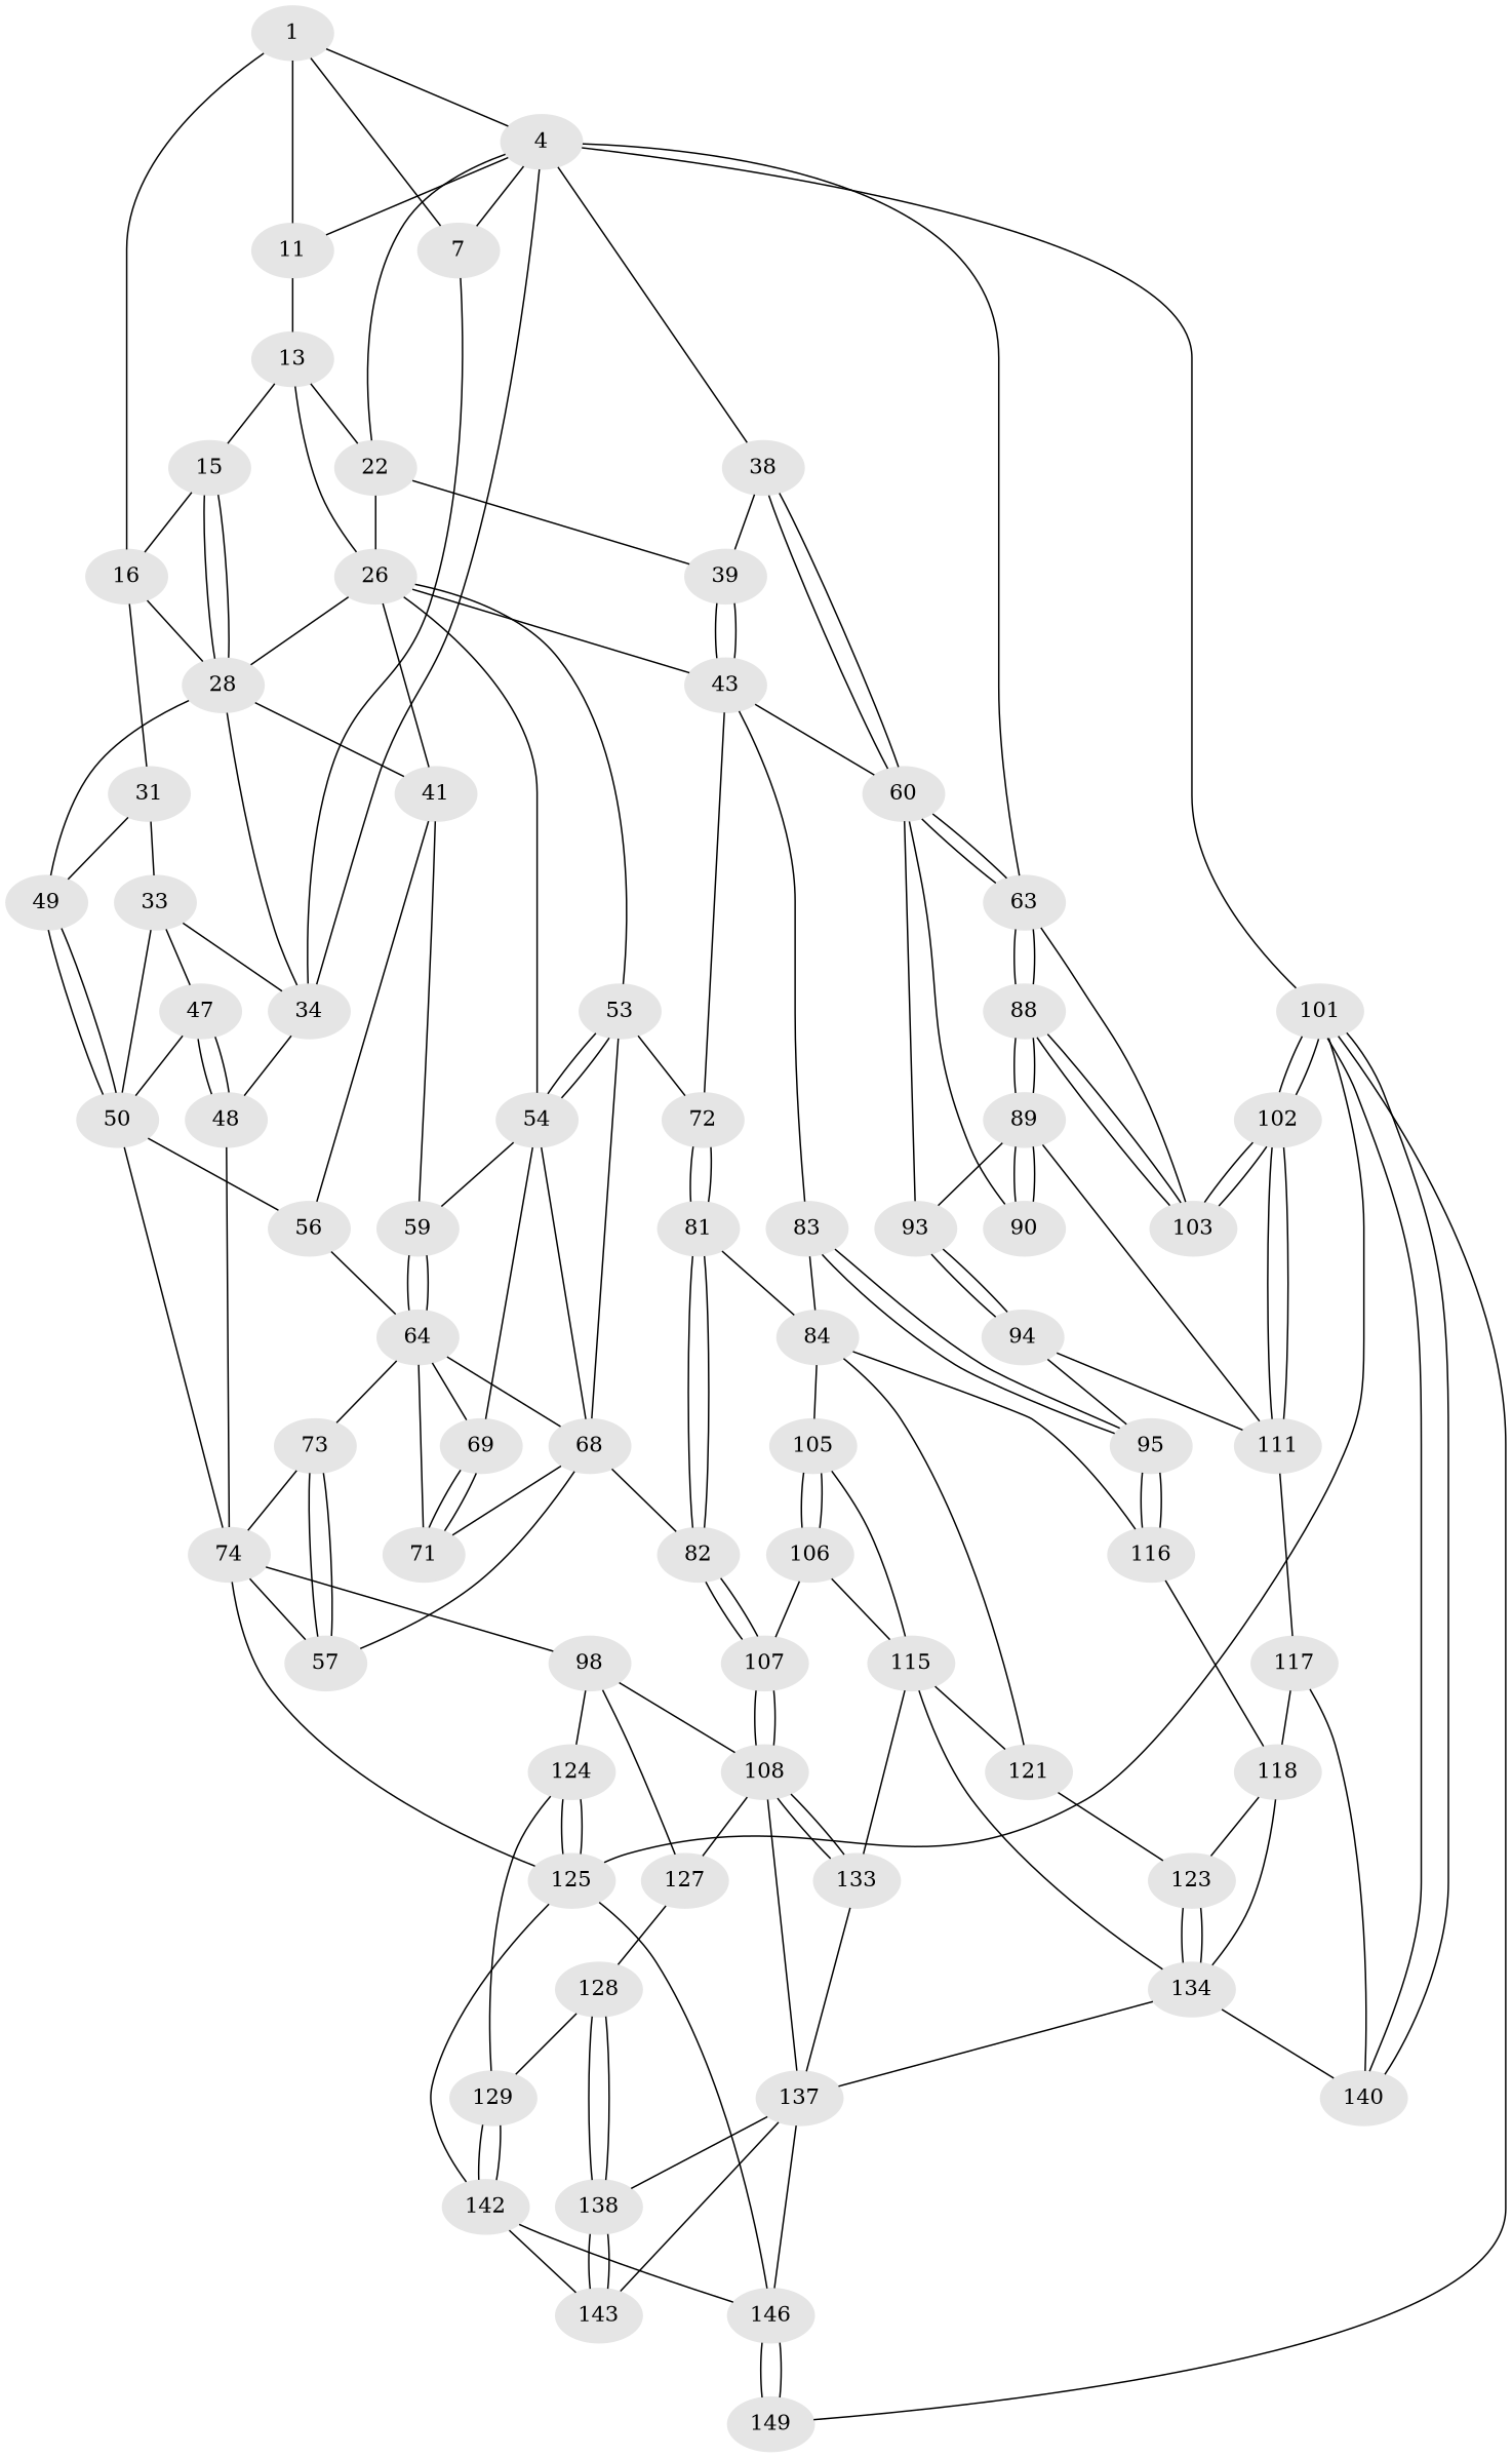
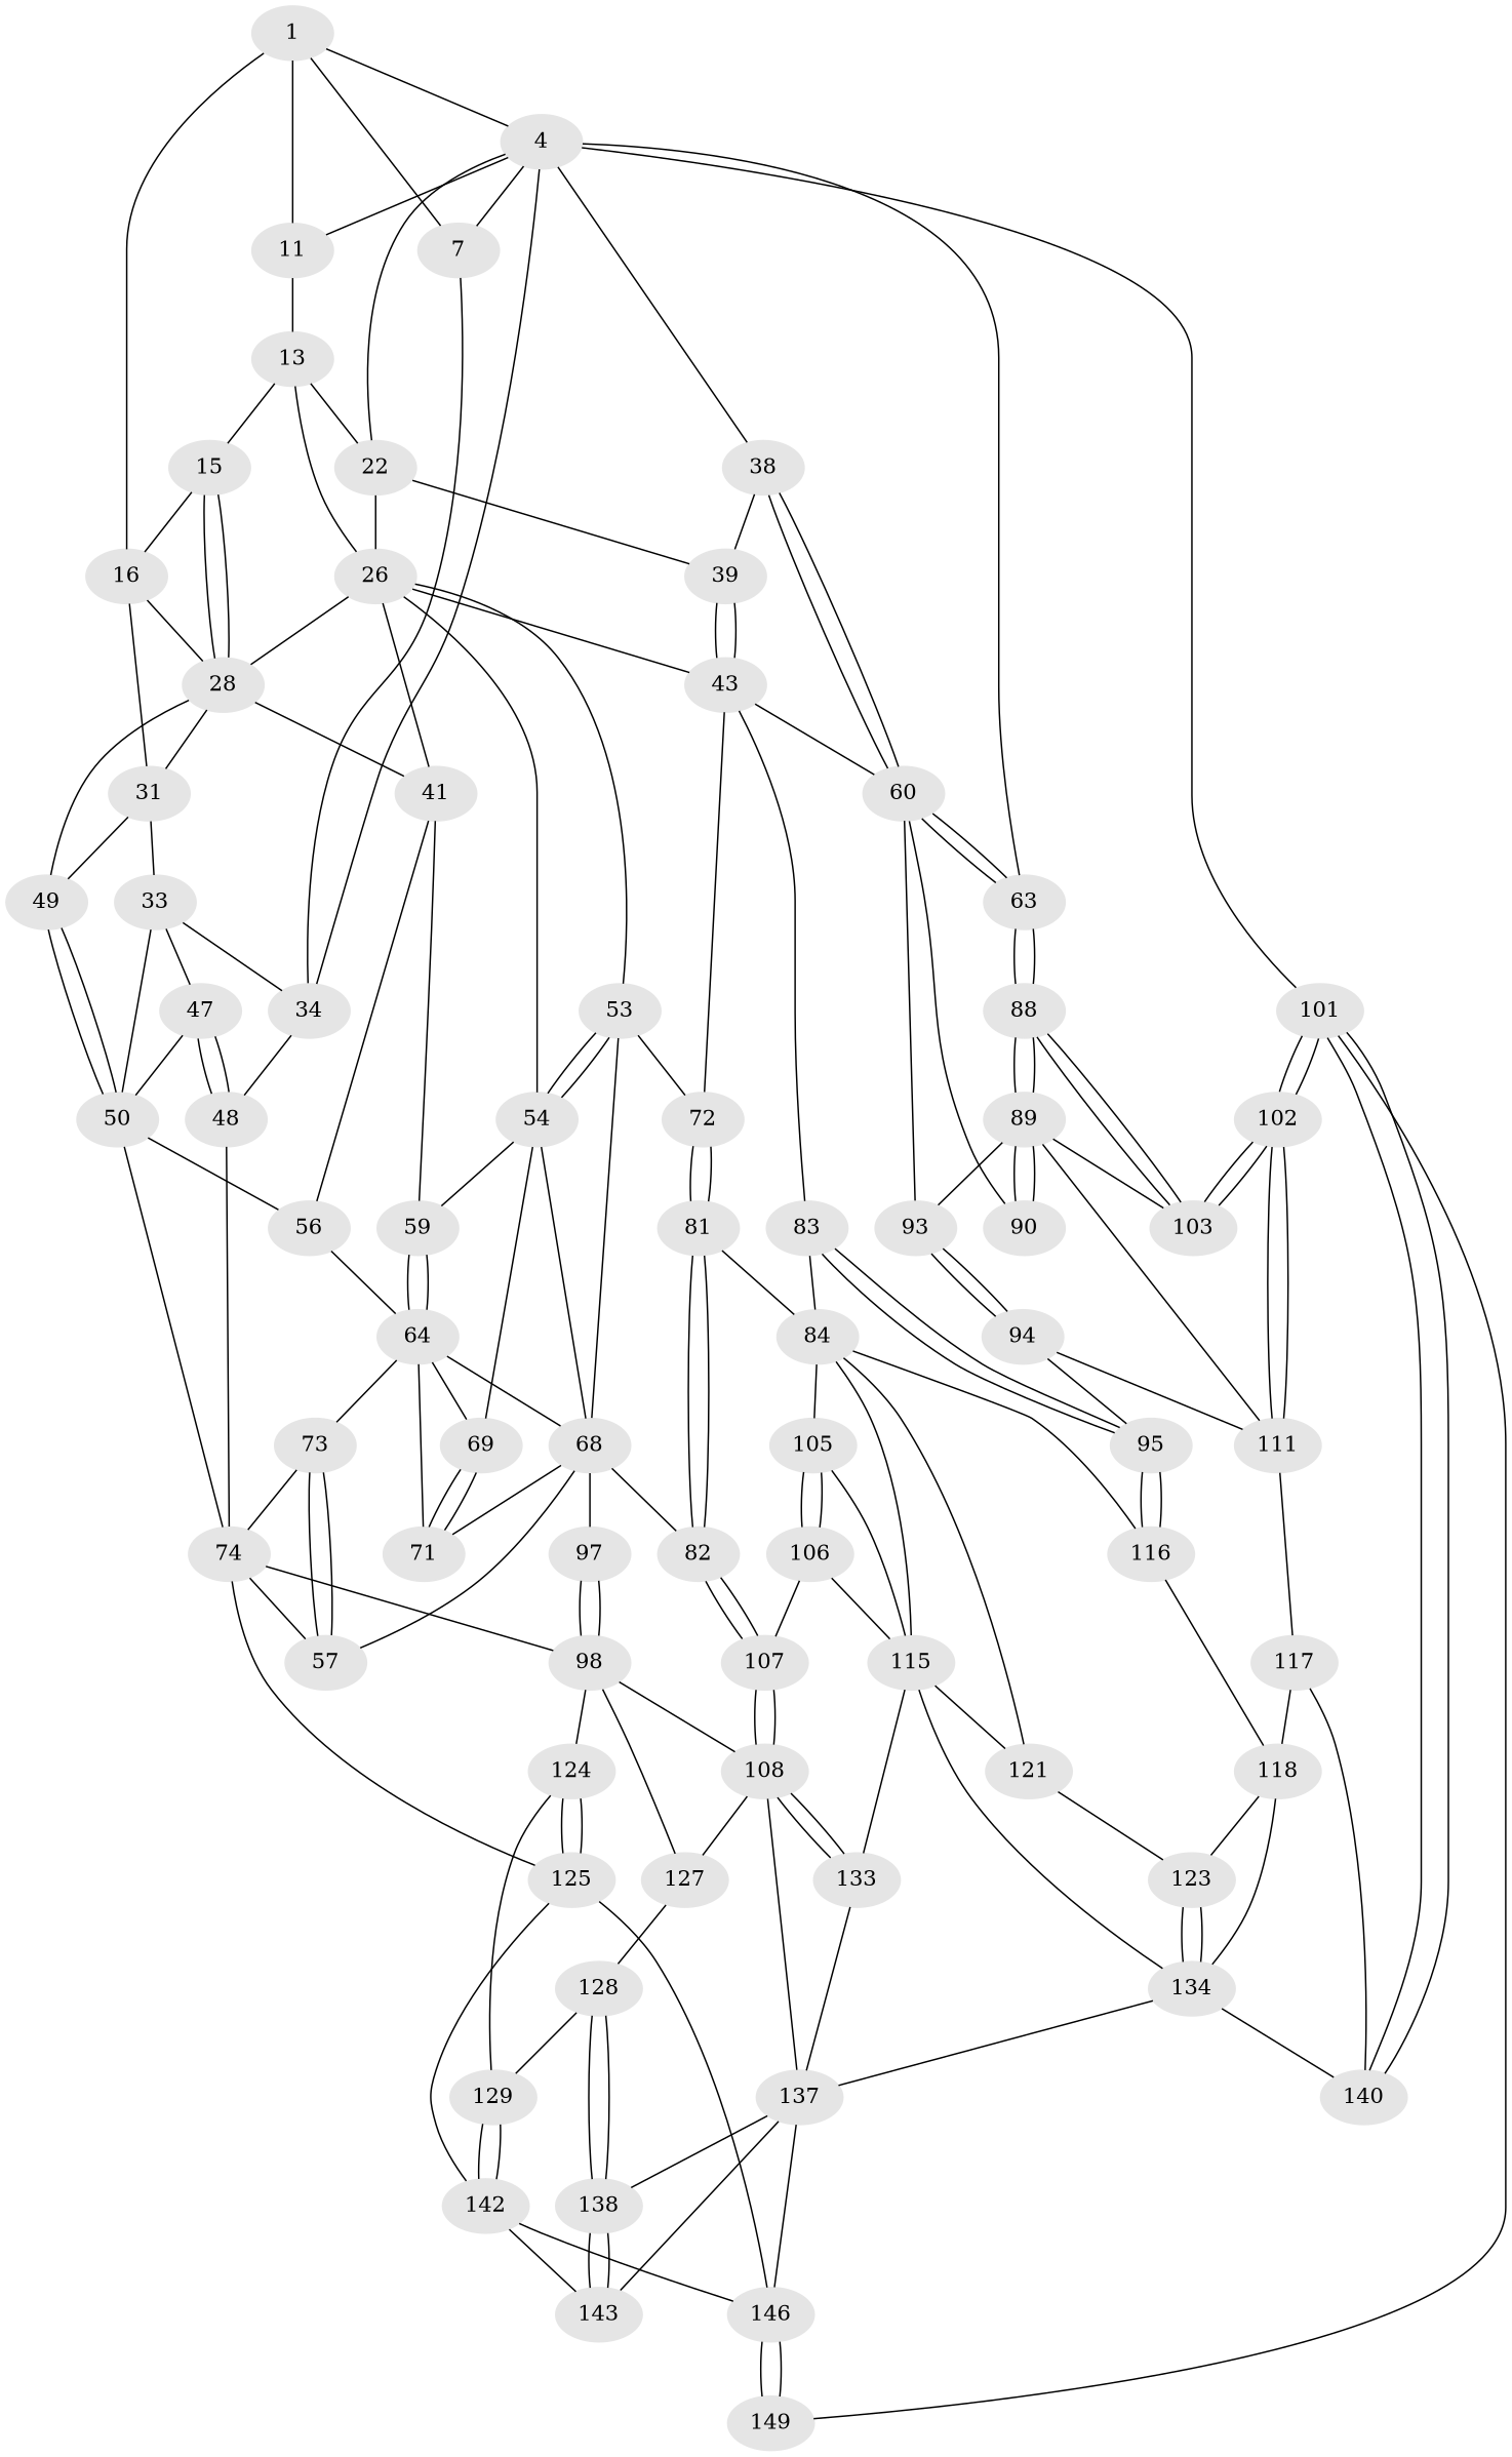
  graph {
    node [color=gray90 style=filled]
    1 [super="+8+2"]
    4 [super="+5+10"]
    7 [super="+9"]
    11 [super="+12"]
    16 [super="+20"]
    22 [super="+23"]
    34 [super="+35"]
    38
    63
    101 [super="+131"]
    13 [super="+21+14"]
    28 [super="+29"]
    31 [super="+32"]
    26 [super="+27+42"]
    39
    48
    60 [super="+61"]
    88
    125 [super="+130"]
    102
    140 [super="+141"]
    149
    15
    41 [super="+55"]
    43 [super="+44+62"]
    53 [super="+67"]
    54 [super="+57"]
    49
    33 [super="+46"]
    56
    59
    72
    83
    68 [super="+70"]
    69
    50 [super="+51"]
    47
    74 [super="+75"]
    90
    93
    64 [super="+65"]
    81
    84 [super="+85+113"]
    95
    n45 [label=57]
    98 [super="+99"]
    71
    82
+   97
    73
    94
    89 [super="+104"]
    103
    107
    108 [super="+109"]
    124
    127
    142 [super="+145"]
    146
    105
    115 [super="+120"]
    116
    121
    106
    133
    134 [super="+135+136"]
    118 [super="+119"]
    123
    111 [super="+112"]
    117
    137 [super="+139"]
    129
    128
    138
    n75 [label=143]
    1 -- 4
    1 -- 7
    1 -- 11
    1 -- 16 [weight=2]
    4 -- 7
    4 -- 11
    4 -- 22
    4 -- 34
    4 -- 38
    4 -- 63
    4 -- 101 [weight=2]
    7 -- 34
    11 -- 13 [weight=2]
    16 -- 28
    16 -- 31
    22 -- 26
    22 -- 39
    34 -- 48
    38 -- 39
    38 -- 60
    38 -- 60
    63 -- 88
    63 -- 88
-   101 -- 125
    101 -- 102
    101 -- 102
    101 -- 140
    101 -- 140
    101 -- 149
    13 -- 22 [weight=2]
    13 -- 26
    13 -- 15
-   28 -- 34
+   28 -- 31
    28 -- 41
    28 -- 49
    31 -- 49
    31 -- 33
    26 -- 28
    26 -- 41
    26 -- 43
    26 -- 53
    26 -- 54
    39 -- 43
    39 -- 43
    48 -- 74
    60 -- 63
    60 -- 63
    60 -- 90 [weight=2]
    60 -- 93
    88 -- 89
    88 -- 89
    88 -- 103
    88 -- 103
    125 -- 142
    125 -- 146
    102 -- 103
    102 -- 103
    102 -- 111
    102 -- 111
    15 -- 16
    15 -- 28
    15 -- 28
    41 -- 56
    41 -- 59
    43 -- 60
    43 -- 72
    43 -- 83
    53 -- 54
    53 -- 54
    53 -- 72
    53 -- 68
    54 -- 59
    54 -- 68
    54 -- 69
    49 -- 50
    49 -- 50
    33 -- 34
    33 -- 50
    33 -- 47
    56 -- 64
    59 -- 64
    59 -- 64
    72 -- 81
    72 -- 81
    83 -- 84
    83 -- 95
    83 -- 95
    68 -- n45
    68 -- 71
    68 -- 82
+   68 -- 97 [weight=2]
    69 -- 71
    69 -- 71
    50 -- 56
    50 -- 74
    47 -- 48
    47 -- 48
    47 -- 50
    74 -- 125
    74 -- n45
    74 -- 98
    93 -- 94
    93 -- 94
    64 -- 68
    64 -- 69
    64 -- 71
    64 -- 73
    81 -- 84
    81 -- 82
    81 -- 82
    84 -- 105
+   84 -- 115
    84 -- 116
    84 -- 121
    95 -- 116
    95 -- 116
    98 -- 108
    98 -- 124
    98 -- 127
    82 -- 107
    82 -- 107
+   97 -- 98
+   97 -- 98
    73 -- 74
    73 -- n45
    73 -- n45
    94 -- 95
    94 -- 111
    89 -- 90
    89 -- 90
    89 -- 93
-   63 -- 103
+   89 -- 103
    89 -- 111
    107 -- 108
    107 -- 108
    108 -- 127
    108 -- 133
    108 -- 133
    108 -- 137
    124 -- 125
    124 -- 125
    124 -- 129
    127 -- 128
    142 -- 146
    142 -- n75
    146 -- 149
    146 -- 149
    105 -- 115
    105 -- 106
    105 -- 106
    115 -- 121
    115 -- 133
    115 -- 134
    116 -- 118
    121 -- 123
    106 -- 107
    106 -- 115
    133 -- 137
    134 -- 140 [weight=2]
    134 -- 137
    118 -- 134
    118 -- 123
    123 -- 134
    123 -- 134
    111 -- 117
    117 -- 140
    117 -- 118
    137 -- 146
    137 -- 138
    137 -- n75
    129 -- 142
    129 -- 142
    128 -- 129
    128 -- 138
    128 -- 138
    138 -- n75
    138 -- n75
  }
